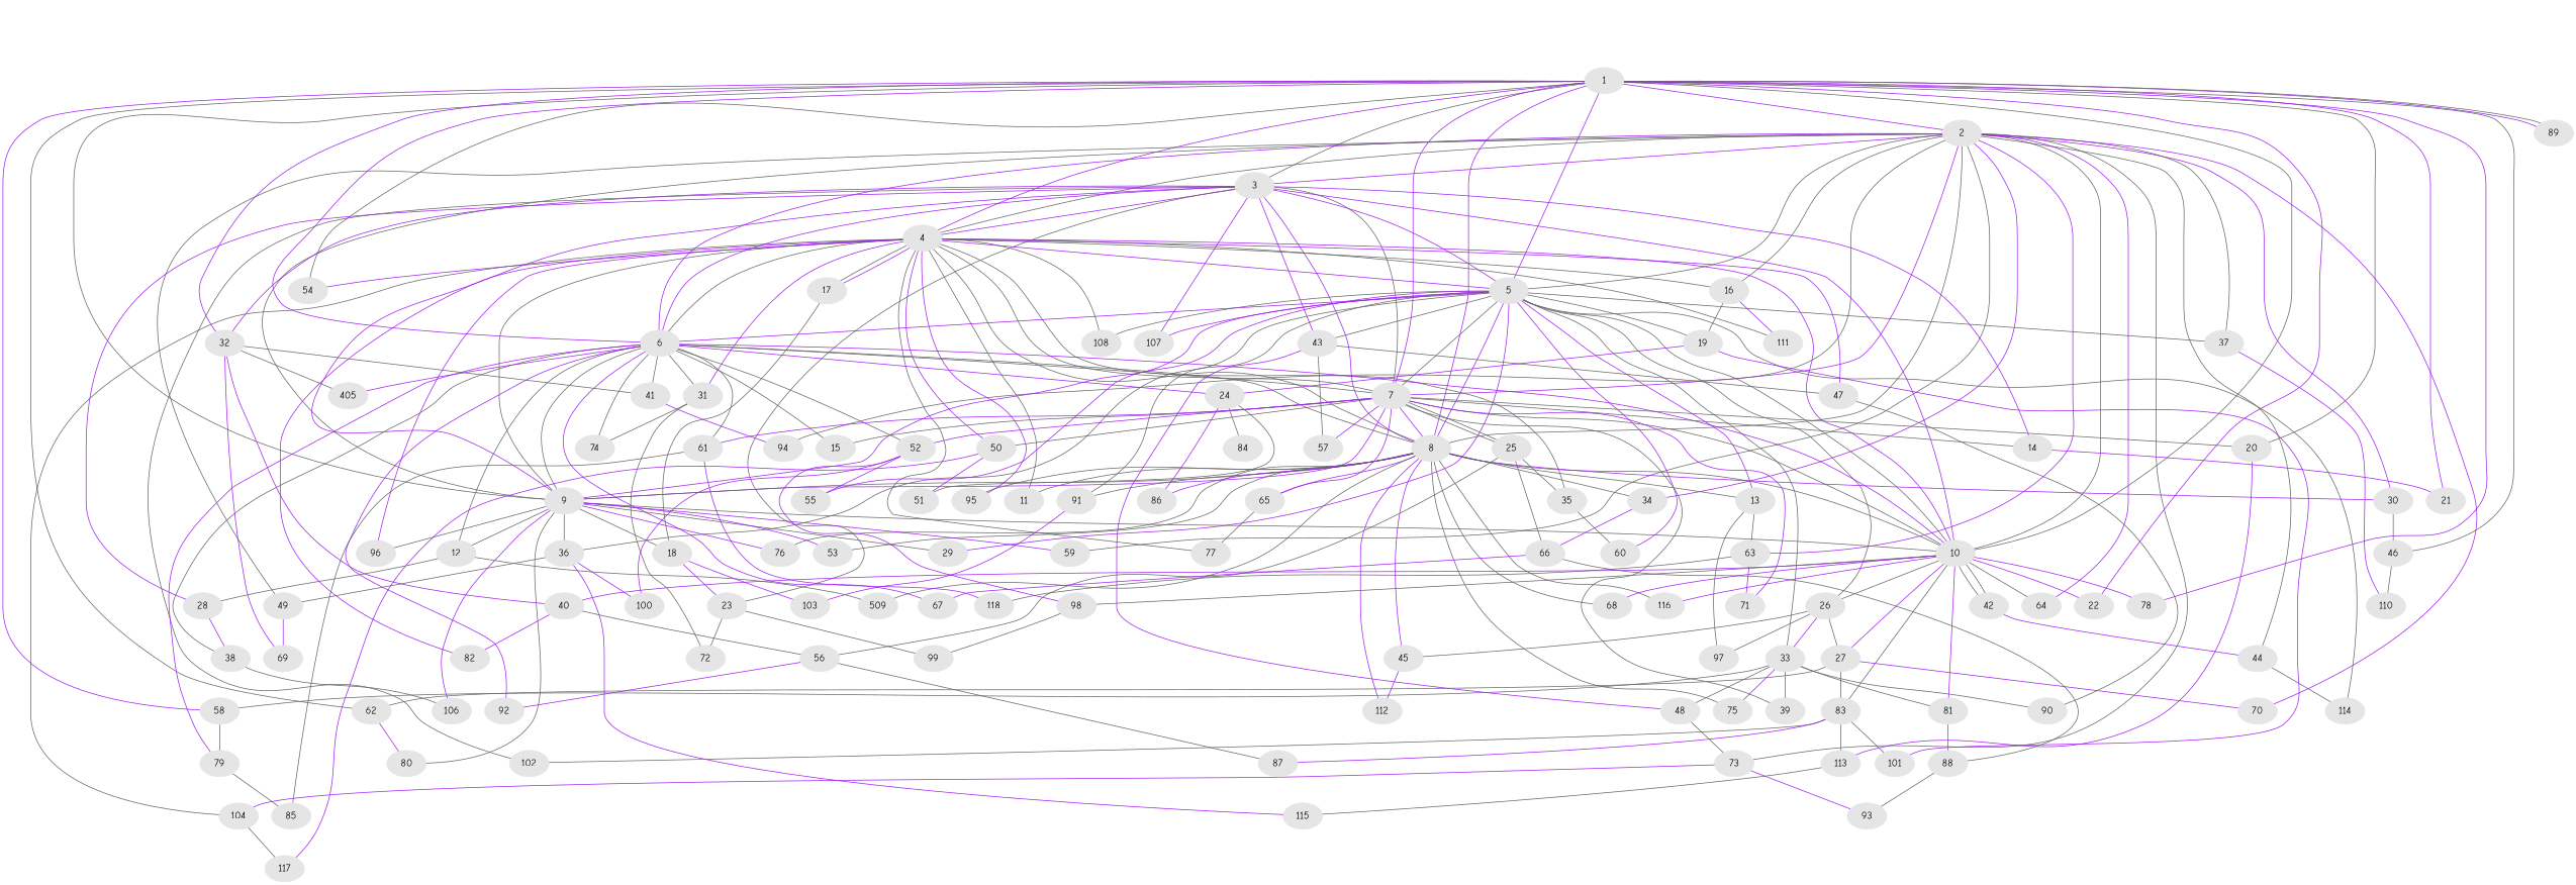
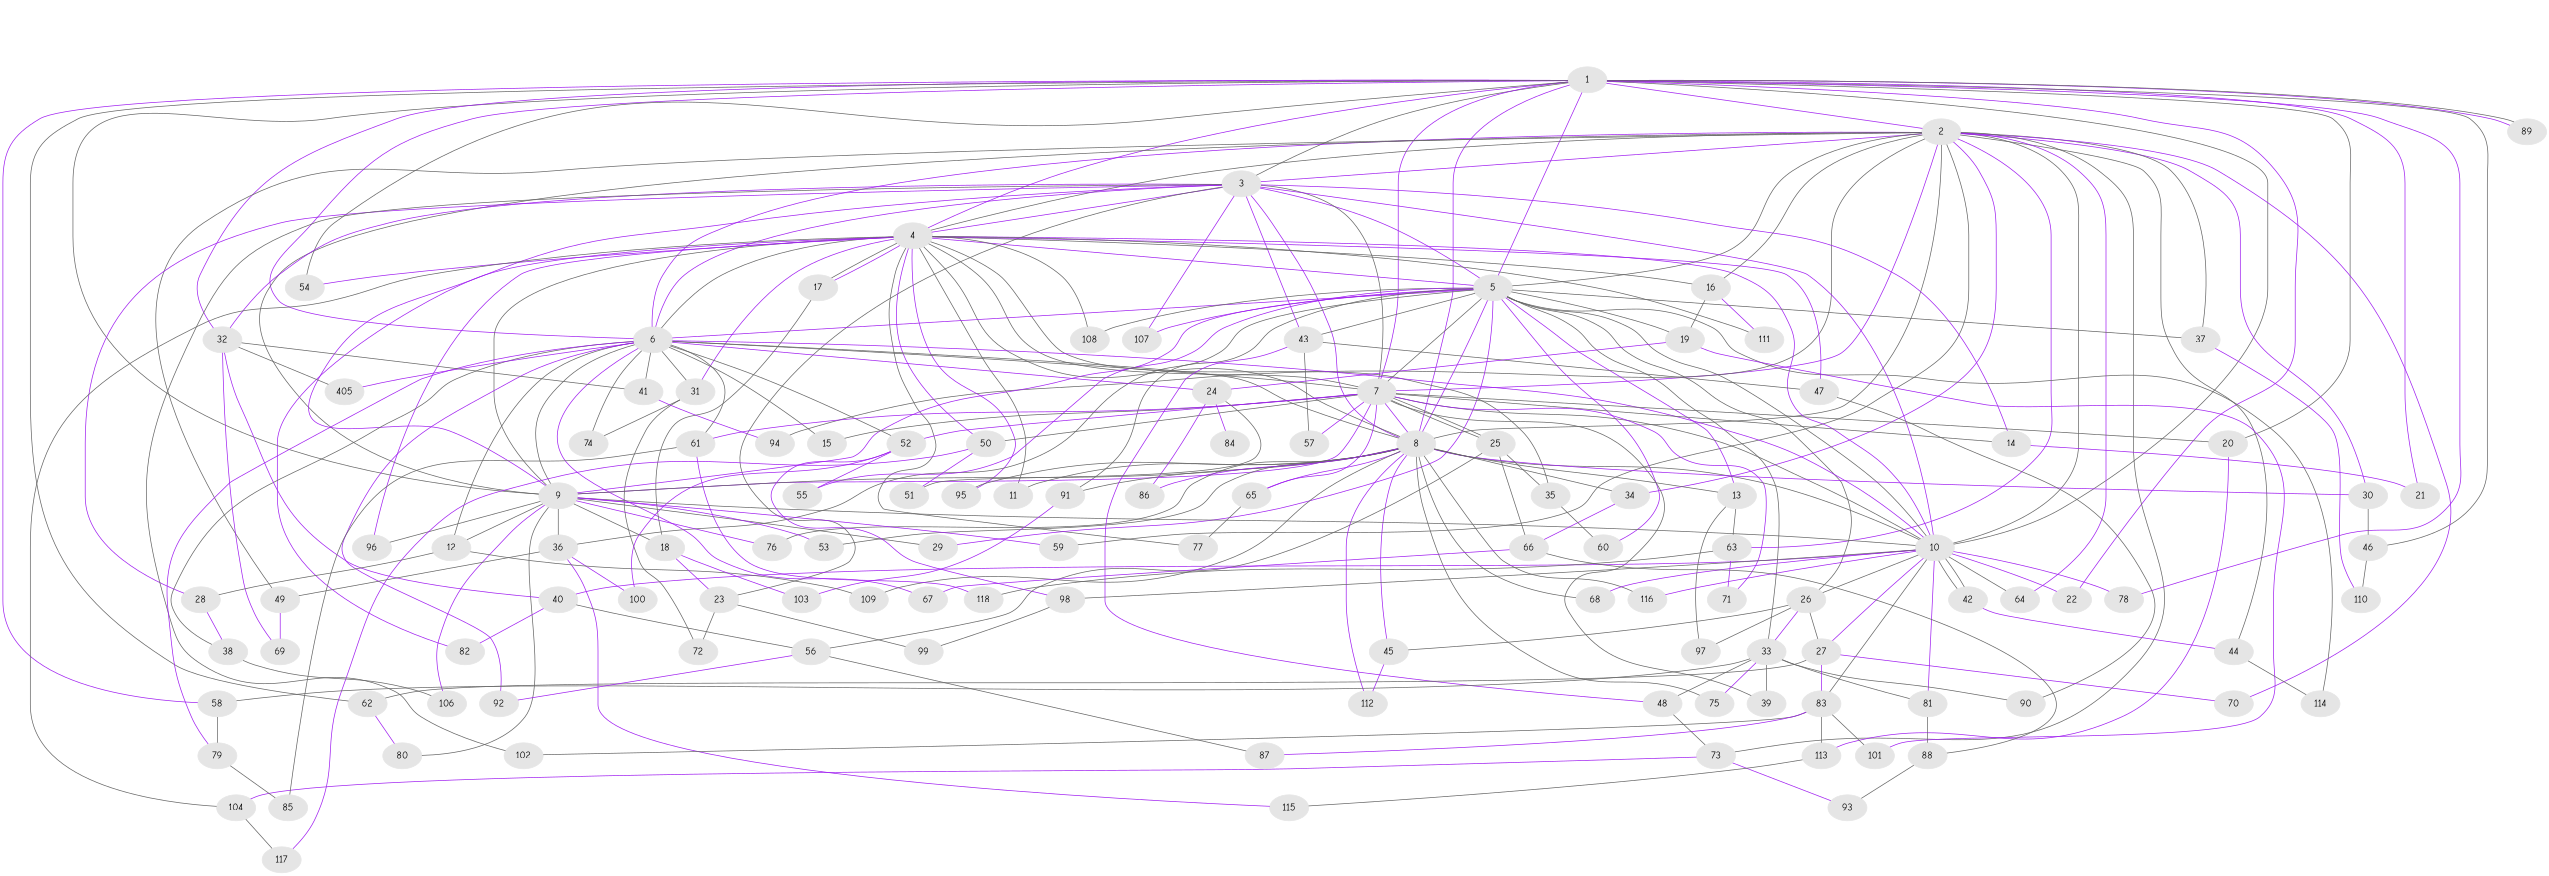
  graph {
    fontname="Comic Neue"
    node [color=gray90 fontname="Comic Neue" style=filled]
    edge [color=gray40 fontname="Comic Neue"]
    1
    2
    3
    4
    5
    6
    7
    8
    9
    10
    20
    21
    22
    32
    46
    54
    58
    62
    78
    89
    16
    30
    34
    37
    44
    49
    59
    63
    64
    70
    73
    94
    14
    23
    28
    43
    102
    107
    11
    17
    31
    35
    47
    50
    77
    82
    95
    96
    104
    108
    111
    13
    19
    26
    29
    33
    36
    55
    60
    91
    114
    12
    15
    24
    38
    41
    52
    61
    67
    74
    79
    92
    n73 [label=405]
    25
    39
    57
    65
    71
    45
    53
    68
    75
    76
    86
-   109 [label=509]
+   109
    112
    116
    18
    80
    106
    27
    40
    42
    81
    83
    98
    113
    69
    110
    66
    118
    93
    72
    99
    48
    90
    51
    117
    97
    101
    100
    115
    103
    84
    85
    56
    88
    87
    1 -- 2 [color=purple]
    1 -- 3
    1 -- 4 [color=purple]
    1 -- 5 [color=purple]
    1 -- 6 [color=purple]
    1 -- 7 [color=purple]
    1 -- 8 [color=purple]
    1 -- 9
    1 -- 10
    1 -- 20
    1 -- 21 [color=purple]
    1 -- 22 [color=purple]
    1 -- 32 [color=purple]
    1 -- 46
    1 -- 54
    1 -- 58 [color=purple]
    1 -- 62
    1 -- 78 [color=purple]
    1 -- 89 [color=purple]
    1 -- 89
    2 -- 3 [color=purple]
    2 -- 4
    2 -- 5
    2 -- 6 [color=purple]
    2 -- 7 [color=purple]
    2 -- 8
    2 -- 9
    2 -- 10
    2 -- 16
    2 -- 30 [color=purple]
    2 -- 34 [color=purple]
    2 -- 37
    2 -- 44
    2 -- 49
    2 -- 59
    2 -- 63 [color=purple]
    2 -- 64 [color=purple]
    2 -- 70 [color=purple]
    2 -- 73
    2 -- 94
    3 -- 4 [color=purple]
    3 -- 5 [color=purple]
    3 -- 6 [color=purple]
    3 -- 7
    3 -- 8 [color=purple]
    3 -- 9 [color=purple]
    3 -- 10 [color=purple]
    3 -- 32 [color=purple]
    3 -- 14 [color=purple]
    3 -- 23
    3 -- 28 [color=purple]
    3 -- 43 [color=purple]
    3 -- 102
    3 -- 107 [color=purple]
    4 -- 5 [color=purple]
    4 -- 6
    4 -- 7
    4 -- 8
    4 -- 9
    4 -- 10 [color=purple]
    4 -- 54 [color=purple]
    4 -- 16
    4 -- 11
    4 -- 17
    4 -- 17 [color=purple]
    4 -- 31 [color=purple]
    4 -- 35
    4 -- 47 [color=purple]
    4 -- 50 [color=purple]
    4 -- 77
    4 -- 82 [color=purple]
    4 -- 95 [color=purple]
    4 -- 96 [color=purple]
    4 -- 104
    4 -- 108
    4 -- 111
    5 -- 6 [color=purple]
    5 -- 7
    5 -- 8 [color=purple]
    5 -- 9 [color=purple]
    5 -- 10
    5 -- 37
    5 -- 43
    5 -- 107 [color=purple]
    5 -- 108
    5 -- 13 [color=purple]
    5 -- 19
    5 -- 26
    5 -- 29 [color=purple]
    5 -- 33
    5 -- 36
    5 -- 55 [color=purple]
    5 -- 60 [color=purple]
    5 -- 91
    5 -- 114
    6 -- 7
    6 -- 8
    6 -- 9
    6 -- 10 [color=purple]
    6 -- 31
    6 -- 12
    6 -- 15
    6 -- 24 [color=purple]
    6 -- 38
    6 -- 41
    6 -- 52
    6 -- 61
    6 -- 67 [color=purple]
    6 -- 74
    6 -- 79 [color=purple]
    6 -- 92 [color=purple]
    6 -- n73 [color=purple]
    7 -- 8 [color=purple]
    7 -- 9 [color=purple]
    7 -- 10
    7 -- 20
    7 -- 14
    7 -- 50
    7 -- 15
    7 -- 52 [color=purple]
    7 -- 61 [color=purple]
    7 -- 25
    7 -- 25
    7 -- 39
    7 -- 57 [color=purple]
    7 -- 65 [color=purple]
    7 -- 71 [color=purple]
    8 -- 9
    8 -- 10
    8 -- 30 [color=purple]
    8 -- 34
    8 -- 11
    8 -- 95
    8 -- 13
    8 -- 91
    8 -- 65 [color=purple]
    8 -- 45 [color=purple]
    8 -- 53
    8 -- 68
    8 -- 75
    8 -- 76
    8 -- 86 [color=purple]
    8 -- 109
    8 -- 112 [color=purple]
    8 -- 116
    9 -- 10
    9 -- 59 [color=purple]
    9 -- 96
    9 -- 29
    9 -- 36
    9 -- 12
    9 -- 53 [color=purple]
    9 -- 76 [color=purple]
    9 -- 18
    9 -- 80
    9 -- 106 [color=purple]
    10 -- 22 [color=purple]
    10 -- 78 [color=purple]
    10 -- 64
    10 -- 26
    10 -- 68 [color=purple]
    10 -- 116 [color=purple]
    10 -- 27 [color=purple]
    10 -- 40 [color=purple]
    10 -- 42
    10 -- 42
    10 -- 81 [color=purple]
    10 -- 83
    10 -- 98
    20 -- 113 [color=purple]
    32 -- 41
    32 -- n73
    32 -- 40 [color=purple]
    32 -- 69 [color=purple]
    46 -- 110
    58 -- 79
    62 -- 80 [color=purple]
    16 -- 111 [color=purple]
    16 -- 19
    30 -- 46
    34 -- 66 [color=purple]
    37 -- 110 [color=purple]
    44 -- 114
    49 -- 69 [color=purple]
    63 -- 71 [color=purple]
    63 -- 118
    73 -- 104 [color=purple]
    73 -- 93 [color=purple]
    14 -- 21 [color=purple]
    23 -- 72
    23 -- 99
    28 -- 38 [color=purple]
    43 -- 47
    43 -- 57
    43 -- 48 [color=purple]
    17 -- 18
    31 -- 74
    31 -- 72
    35 -- 60
    47 -- 90
    50 -- 51 [color=purple]
    50 -- 117 [color=purple]
    104 -- 117
    13 -- 63
    13 -- 97
    19 -- 24 [color=purple]
    19 -- 101 [color=purple]
    26 -- 33 [color=purple]
    26 -- 45
    26 -- 27
    26 -- 97
    33 -- 58
    33 -- 39
    33 -- 75 [color=purple]
    33 -- 81
    33 -- 48
    33 -- 90
    36 -- 49
    36 -- 100 [color=purple]
    36 -- 115 [color=purple]
    91 -- 103 [color=purple]
    12 -- 28
    12 -- 109
    24 -- 86 [color=purple]
    24 -- 51
-   24 -- 84
+   24 -- 84 [color=purple]
    38 -- 106
    41 -- 94 [color=purple]
    52 -- 55 [color=purple]
    52 -- 98 [color=purple]
    52 -- 100 [color=purple]
    61 -- 118 [color=purple]
    61 -- 85
    79 -- 85
    25 -- 35
    25 -- 66
    25 -- 56
    65 -- 77
    45 -- 112 [color=purple]
    18 -- 23 [color=purple]
    18 -- 103 [color=purple]
    27 -- 62
    27 -- 70 [color=purple]
    27 -- 83 [color=purple]
    40 -- 82 [color=purple]
    40 -- 56
    42 -- 44 [color=purple]
    81 -- 88
    83 -- 102
    83 -- 113
    83 -- 101
    83 -- 87 [color=purple]
    98 -- 99
    113 -- 115
    66 -- 67 [color=purple]
    66 -- 88
    48 -- 73
    56 -- 92 [color=purple]
    56 -- 87
    88 -- 93
  }
